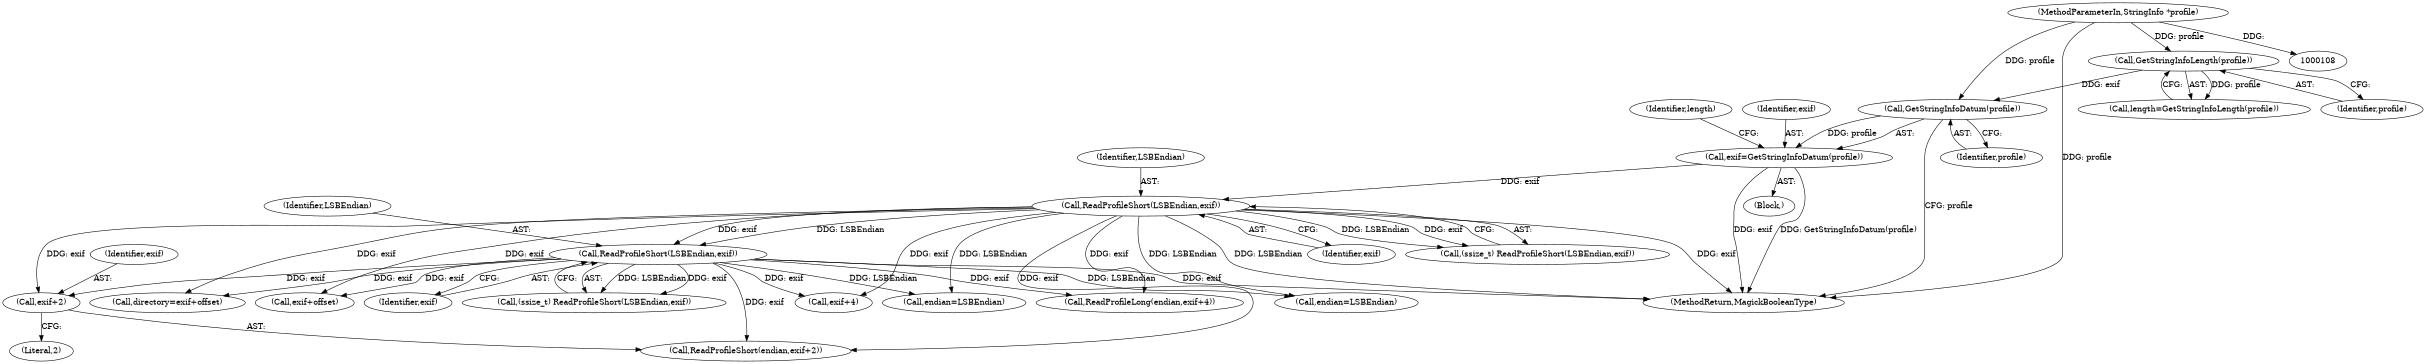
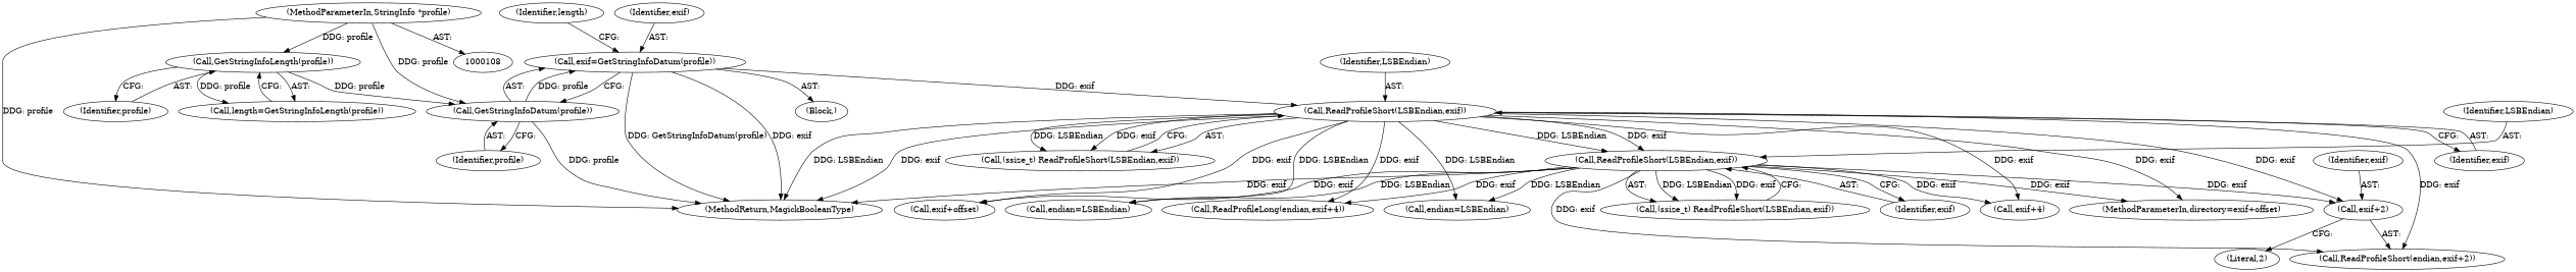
  digraph {
    n1 [label="(Call,exif+2)"]
    n2 [label="(Literal,2)"]
    n3 [label="(Call,ReadProfileShort(endian,exif+2))"]
    n4 [label="(MethodReturn,MagickBooleanType)"]
    n5 [label="(Call,ReadProfileShort(LSBEndian,exif))"]
    n6 [label="(Identifier,exif)"]
-   n7 [label="(Call,directory=exif+offset)"]
+   n7 [label="(MethodParameterIn,directory=exif+offset)"]
    n8 [label="(Call,exif+offset)"]
    n9 [label="(Call,endian=LSBEndian)"]
    n10 [label="(Call,ReadProfileLong(endian,exif+4))"]
    n11 [label="(Call,endian=LSBEndian)"]
    n12 [label="(Call,(ssize_t) ReadProfileShort(LSBEndian,exif))"]
    n13 [label="(Call,exif+4)"]
    n14 [label="(Call,ReadProfileShort(LSBEndian,exif))"]
    n15 [label="(Identifier,exif)"]
    n16 [label="(Call,(ssize_t) ReadProfileShort(LSBEndian,exif))"]
    n17 [label="(Call,exif=GetStringInfoDatum(profile))"]
    n18 [label="(Call,GetStringInfoDatum(profile))"]
    n19 [label="(Block,)"]
    n20 [label="(Identifier,profile)"]
    n21 [label="(Call,GetStringInfoLength(profile))"]
    n22 [label="(Identifier,profile)"]
    n23 [label="(Call,length=GetStringInfoLength(profile))"]
    n24 [label="(MethodParameterIn,StringInfo *profile)"]
    1000108
    n26 [label="(Identifier,exif)"]
    n27 [label="(Identifier,length)"]
    n28 [label="(Identifier,LSBEndian)"]
    n29 [label="(Identifier,exif)"]
    n30 [label="(Identifier,LSBEndian)"]
    n1 -> n2 [label="CFG: "]
    n1 -> n3 [label="AST: "]
    n5 -> n1 [label="DDG: exif"]
    n5 -> n3 [label="DDG: exif"]
    n5 -> n4 [label="DDG: exif"]
    n5 -> n6 [label="CFG: "]
    n5 -> n7 [label="DDG: exif"]
    n5 -> n8 [label="DDG: exif"]
    n5 -> n9 [label="DDG: LSBEndian"]
    n5 -> n10 [label="DDG: exif"]
    n5 -> n11 [label="DDG: LSBEndian"]
    n5 -> n12 [label="AST: "]
    n5 -> n12 [label="DDG: LSBEndian"]
    n5 -> n12 [label="DDG: exif"]
    n5 -> n13 [label="DDG: exif"]
    n6 -> n5 [label="AST: "]
    n12 -> n5 [label="CFG: "]
    n14 -> n1 [label="DDG: exif"]
    n14 -> n3 [label="DDG: exif"]
    n14 -> n4 [label="DDG: LSBEndian"]
    n14 -> n4 [label="DDG: exif"]
    n14 -> n5 [label="DDG: LSBEndian"]
    n14 -> n5 [label="DDG: exif"]
    n14 -> n7 [label="DDG: exif"]
    n14 -> n8 [label="DDG: exif"]
    n14 -> n9 [label="DDG: LSBEndian"]
    n14 -> n10 [label="DDG: exif"]
    n14 -> n11 [label="DDG: LSBEndian"]
    n14 -> n13 [label="DDG: exif"]
    n14 -> n15 [label="CFG: "]
    n14 -> n16 [label="AST: "]
    n14 -> n16 [label="DDG: LSBEndian"]
    n14 -> n16 [label="DDG: exif"]
    n15 -> n14 [label="AST: "]
    n16 -> n14 [label="CFG: "]
    n17 -> n4 [label="DDG: GetStringInfoDatum(profile)"]
    n17 -> n4 [label="DDG: exif"]
    n17 -> n14 [label="DDG: exif"]
+   n17 -> n18 [label="CFG: "]
    n17 -> n19 [label="AST: "]
-   n18 -> n4 [label="CFG: profile"]
+   n18 -> n4 [label="DDG: profile"]
    n18 -> n17 [label="AST: "]
    n18 -> n17 [label="DDG: profile"]
    n18 -> n20 [label="CFG: "]
    n20 -> n18 [label="AST: "]
-   n21 -> n18 [label="DDG: exif"]
+   n21 -> n18 [label="DDG: profile"]
    n21 -> n22 [label="CFG: "]
    n21 -> n23 [label="AST: "]
    n21 -> n23 [label="DDG: profile"]
    n22 -> n21 [label="AST: "]
    n23 -> n21 [label="CFG: "]
    n24 -> n4 [label="DDG: profile"]
    n24 -> n18 [label="DDG: profile"]
    n24 -> n21 [label="DDG: profile"]
-   n24 -> 1000108 [label="DDG: "]
+   n24 -> 1000108 [label="AST: "]
    n26 -> n17 [label="AST: "]
    n27 -> n17 [label="CFG: "]
    n28 -> n5 [label="AST: "]
    n29 -> n1 [label="AST: "]
    n30 -> n14 [label="AST: "]
  }
